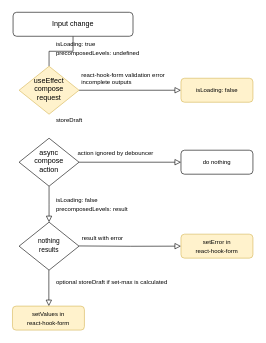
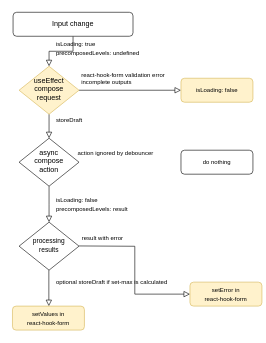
  <mxCell id="0" />
  <mxCell id="1" parent="0" />
- <mxCell id="2" value="" style="rounded=0;html=1;jettySize=auto;orthogonalLoop=1;fontSize=11;endArrow=none;endFill=0;endSize=8;strokeWidth=1;shadow=0;labelBackgroundColor=none;edgeStyle=orthogonalEdgeStyle;" parent="1" source="3" target="6" edge="1"><mxGeometry relative="1" as="geometry" /></mxCell>
+ <mxCell id="2" value="" style="rounded=0;html=1;jettySize=auto;orthogonalLoop=1;fontSize=11;endArrow=block;endFill=0;endSize=8;strokeWidth=1;shadow=0;labelBackgroundColor=none;edgeStyle=orthogonalEdgeStyle;" parent="1" source="3" target="6" edge="1"><mxGeometry relative="1" as="geometry" /></mxCell>
  <mxCell id="3" value="Input change" style="rounded=1;whiteSpace=wrap;html=1;fontSize=12;glass=0;strokeWidth=1;shadow=0;" parent="1" vertex="1"><mxGeometry x="21" y="20" width="200" height="40" as="geometry" /></mxCell>
+ <mxCell id="4" value="" style="rounded=0;html=1;jettySize=auto;orthogonalLoop=1;fontSize=11;endArrow=block;endFill=0;endSize=8;strokeWidth=1;shadow=0;labelBackgroundColor=none;edgeStyle=orthogonalEdgeStyle;" parent="1" source="6" target="10" edge="1"><mxGeometry y="20" relative="1" as="geometry"><mxPoint as="offset" /></mxGeometry></mxCell>
  <mxCell id="5" value="" style="edgeStyle=orthogonalEdgeStyle;rounded=0;html=1;jettySize=auto;orthogonalLoop=1;fontSize=11;endArrow=block;endFill=0;endSize=8;strokeWidth=1;shadow=0;labelBackgroundColor=none;" parent="1" source="6" target="7" edge="1"><mxGeometry y="10" relative="1" as="geometry"><mxPoint as="offset" /></mxGeometry></mxCell>
  <mxCell id="6" value="useEffect&lt;br&gt;compose&lt;br&gt;request" style="rhombus;whiteSpace=wrap;html=1;shadow=0;fontFamily=Helvetica;fontSize=12;align=center;strokeWidth=1;spacing=6;spacingTop=-4;fillColor=#fff2cc;strokeColor=#d6b656;" parent="1" vertex="1"><mxGeometry x="31" y="110" width="100" height="80" as="geometry" /></mxCell>
  <mxCell id="7" value="isLoading: false" style="rounded=1;whiteSpace=wrap;html=1;fontSize=10;glass=0;strokeWidth=1;shadow=0;fillColor=#fff2cc;strokeColor=#d6b656;" parent="1" vertex="1"><mxGeometry x="301" y="130" width="120" height="40" as="geometry" /></mxCell>
  <mxCell id="8" value="" style="rounded=0;html=1;jettySize=auto;orthogonalLoop=1;fontSize=11;endArrow=block;endFill=0;endSize=8;strokeWidth=1;shadow=0;labelBackgroundColor=none;edgeStyle=orthogonalEdgeStyle;" parent="1" source="10" edge="1"><mxGeometry x="0.333" y="20" relative="1" as="geometry"><mxPoint as="offset" /><mxPoint x="81" y="370" as="targetPoint" /></mxGeometry></mxCell>
- <mxCell id="9" value="" style="edgeStyle=orthogonalEdgeStyle;rounded=0;html=1;jettySize=auto;orthogonalLoop=1;fontSize=11;endArrow=block;endFill=0;endSize=8;strokeWidth=1;shadow=0;labelBackgroundColor=none;" parent="1" source="10" target="11" edge="1"><mxGeometry y="10" relative="1" as="geometry"><mxPoint as="offset" /></mxGeometry></mxCell>
  <mxCell id="10" value="async&lt;br&gt;compose&lt;br&gt;action" style="rhombus;whiteSpace=wrap;html=1;shadow=0;fontFamily=Helvetica;fontSize=12;align=center;strokeWidth=1;spacing=6;spacingTop=-4;" parent="1" vertex="1"><mxGeometry x="31" y="230" width="100" height="80" as="geometry" /></mxCell>
  <mxCell id="11" value="&lt;span style=&quot;font-size: 10px&quot;&gt;do nothing&lt;/span&gt;" style="rounded=1;whiteSpace=wrap;html=1;fontSize=12;glass=0;strokeWidth=1;shadow=0;" parent="1" vertex="1"><mxGeometry x="301" y="250" width="120" height="40" as="geometry" /></mxCell>
  <mxCell id="12" value="&lt;font style=&quot;font-size: 10px&quot;&gt;isLoading: true&lt;br&gt;precomposedLevels: undefined&lt;br&gt;&lt;/font&gt;" style="text;html=1;strokeColor=none;fillColor=none;align=left;verticalAlign=middle;whiteSpace=wrap;rounded=0;" vertex="1" parent="1"><mxGeometry x="91" y="70" width="160" height="20" as="geometry" /></mxCell>
  <mxCell id="13" value="&lt;span style=&quot;font-size: 10px ; text-align: center&quot;&gt;react-hook-form validation error&lt;/span&gt;&lt;br style=&quot;font-size: 10px ; text-align: center&quot;&gt;&lt;span style=&quot;font-size: 10px ; text-align: center&quot;&gt;incomplete outputs&lt;/span&gt;" style="text;html=1;strokeColor=none;fillColor=none;align=left;verticalAlign=middle;whiteSpace=wrap;rounded=0;fontSize=10;" vertex="1" parent="1"><mxGeometry x="133" y="120" width="160" height="20" as="geometry" /></mxCell>
  <mxCell id="14" value="&lt;div&gt;&lt;span&gt;action ignored by debouncer&lt;/span&gt;&lt;/div&gt;" style="text;html=1;strokeColor=none;fillColor=none;align=left;verticalAlign=middle;whiteSpace=wrap;rounded=0;fontSize=10;" vertex="1" parent="1"><mxGeometry x="127" y="245" width="160" height="20" as="geometry" /></mxCell>
- <mxCell id="15" value="&lt;font style=&quot;font-size: 11px&quot;&gt;nothing&lt;br&gt;results&lt;/font&gt;" style="rhombus;whiteSpace=wrap;html=1;shadow=0;fontFamily=Helvetica;fontSize=12;align=center;strokeWidth=1;spacing=6;spacingTop=-4;" vertex="1" parent="1"><mxGeometry x="31" y="370" width="100" height="80" as="geometry" /></mxCell>
+ <mxCell id="15" value="&lt;font style=&quot;font-size: 11px&quot;&gt;processing&lt;br&gt;results&lt;/font&gt;" style="rhombus;whiteSpace=wrap;html=1;shadow=0;fontFamily=Helvetica;fontSize=12;align=center;strokeWidth=1;spacing=6;spacingTop=-4;" vertex="1" parent="1"><mxGeometry x="31" y="370" width="100" height="80" as="geometry" /></mxCell>
  <mxCell id="16" value="&lt;font style=&quot;font-size: 10px&quot;&gt;isLoading: false&lt;br&gt;precomposedLevels: result&lt;br&gt;&lt;/font&gt;" style="text;html=1;strokeColor=none;fillColor=none;align=left;verticalAlign=middle;whiteSpace=wrap;rounded=0;" vertex="1" parent="1"><mxGeometry x="91" y="330" width="160" height="20" as="geometry" /></mxCell>
  <mxCell id="17" value="" style="edgeStyle=orthogonalEdgeStyle;rounded=0;html=1;jettySize=auto;orthogonalLoop=1;fontSize=11;endArrow=block;endFill=0;endSize=8;strokeWidth=1;shadow=0;labelBackgroundColor=none;entryX=0;entryY=0.5;entryDx=0;entryDy=0;" edge="1" parent="1" target="18"><mxGeometry y="10" relative="1" as="geometry"><mxPoint as="offset" /><mxPoint x="131" y="409.66" as="sourcePoint" /><mxPoint x="261" y="409.66" as="targetPoint" /></mxGeometry></mxCell>
- <mxCell id="18" value="&lt;div&gt;&lt;span style=&quot;font-size: 10px&quot;&gt;setError in&lt;/span&gt;&lt;/div&gt;&lt;div&gt;&lt;span style=&quot;font-size: 10px&quot;&gt;react-hook-form&lt;/span&gt;&lt;/div&gt;" style="rounded=1;whiteSpace=wrap;html=1;fontSize=12;glass=0;strokeWidth=1;shadow=0;align=center;fillColor=#fff2cc;strokeColor=#d6b656;" vertex="1" parent="1"><mxGeometry x="301" y="390" width="120" height="40" as="geometry" /></mxCell>
+ <mxCell id="18" value="&lt;div&gt;&lt;span style=&quot;font-size: 10px&quot;&gt;setError in&lt;/span&gt;&lt;/div&gt;&lt;div&gt;&lt;span style=&quot;font-size: 10px&quot;&gt;react-hook-form&lt;/span&gt;&lt;/div&gt;" style="rounded=1;whiteSpace=wrap;html=1;fontSize=12;glass=0;strokeWidth=1;shadow=0;align=center;fillColor=#fff2cc;strokeColor=#d6b656;" vertex="1" parent="1"><mxGeometry x="316" y="470" width="120" height="40" as="geometry" /></mxCell>
  <mxCell id="19" value="result with error" style="text;html=1;strokeColor=none;fillColor=none;align=left;verticalAlign=middle;whiteSpace=wrap;rounded=0;fontSize=10;" vertex="1" parent="1"><mxGeometry x="134" y="387" width="160" height="20" as="geometry" /></mxCell>
  <mxCell id="20" value="" style="rounded=0;html=1;jettySize=auto;orthogonalLoop=1;fontSize=11;endArrow=block;endFill=0;endSize=8;strokeWidth=1;shadow=0;labelBackgroundColor=none;edgeStyle=orthogonalEdgeStyle;" edge="1" parent="1"><mxGeometry x="0.333" y="20" relative="1" as="geometry"><mxPoint as="offset" /><mxPoint x="80.66" y="450" as="sourcePoint" /><mxPoint x="80.66" y="510" as="targetPoint" /></mxGeometry></mxCell>
  <mxCell id="21" value="&lt;div&gt;&lt;span style=&quot;font-size: 10px&quot;&gt;setValues in&lt;/span&gt;&lt;/div&gt;&lt;div&gt;&lt;span style=&quot;font-size: 10px&quot;&gt;react-hook-form&lt;/span&gt;&lt;/div&gt;" style="rounded=1;whiteSpace=wrap;html=1;fontSize=12;glass=0;strokeWidth=1;shadow=0;fillColor=#fff2cc;strokeColor=#d6b656;" vertex="1" parent="1"><mxGeometry x="20" y="510" width="120" height="40" as="geometry" /></mxCell>
  <mxCell id="22" value="&lt;div style=&quot;text-align: center&quot;&gt;&lt;span&gt;storeD&lt;/span&gt;&lt;span&gt;raft&lt;/span&gt;&lt;/div&gt;" style="text;html=1;strokeColor=none;fillColor=none;align=left;verticalAlign=middle;whiteSpace=wrap;rounded=0;fontSize=10;" vertex="1" parent="1"><mxGeometry x="91" y="190" width="160" height="20" as="geometry" /></mxCell>
  <mxCell id="23" value="&lt;div style=&quot;text-align: center&quot;&gt;&lt;span&gt;optional storeDraft if set-max is calculated&lt;/span&gt;&lt;/div&gt;" style="text;html=1;strokeColor=none;fillColor=none;align=left;verticalAlign=middle;whiteSpace=wrap;rounded=0;fontSize=10;" vertex="1" parent="1"><mxGeometry x="91" y="460" width="210" height="20" as="geometry" /></mxCell>
